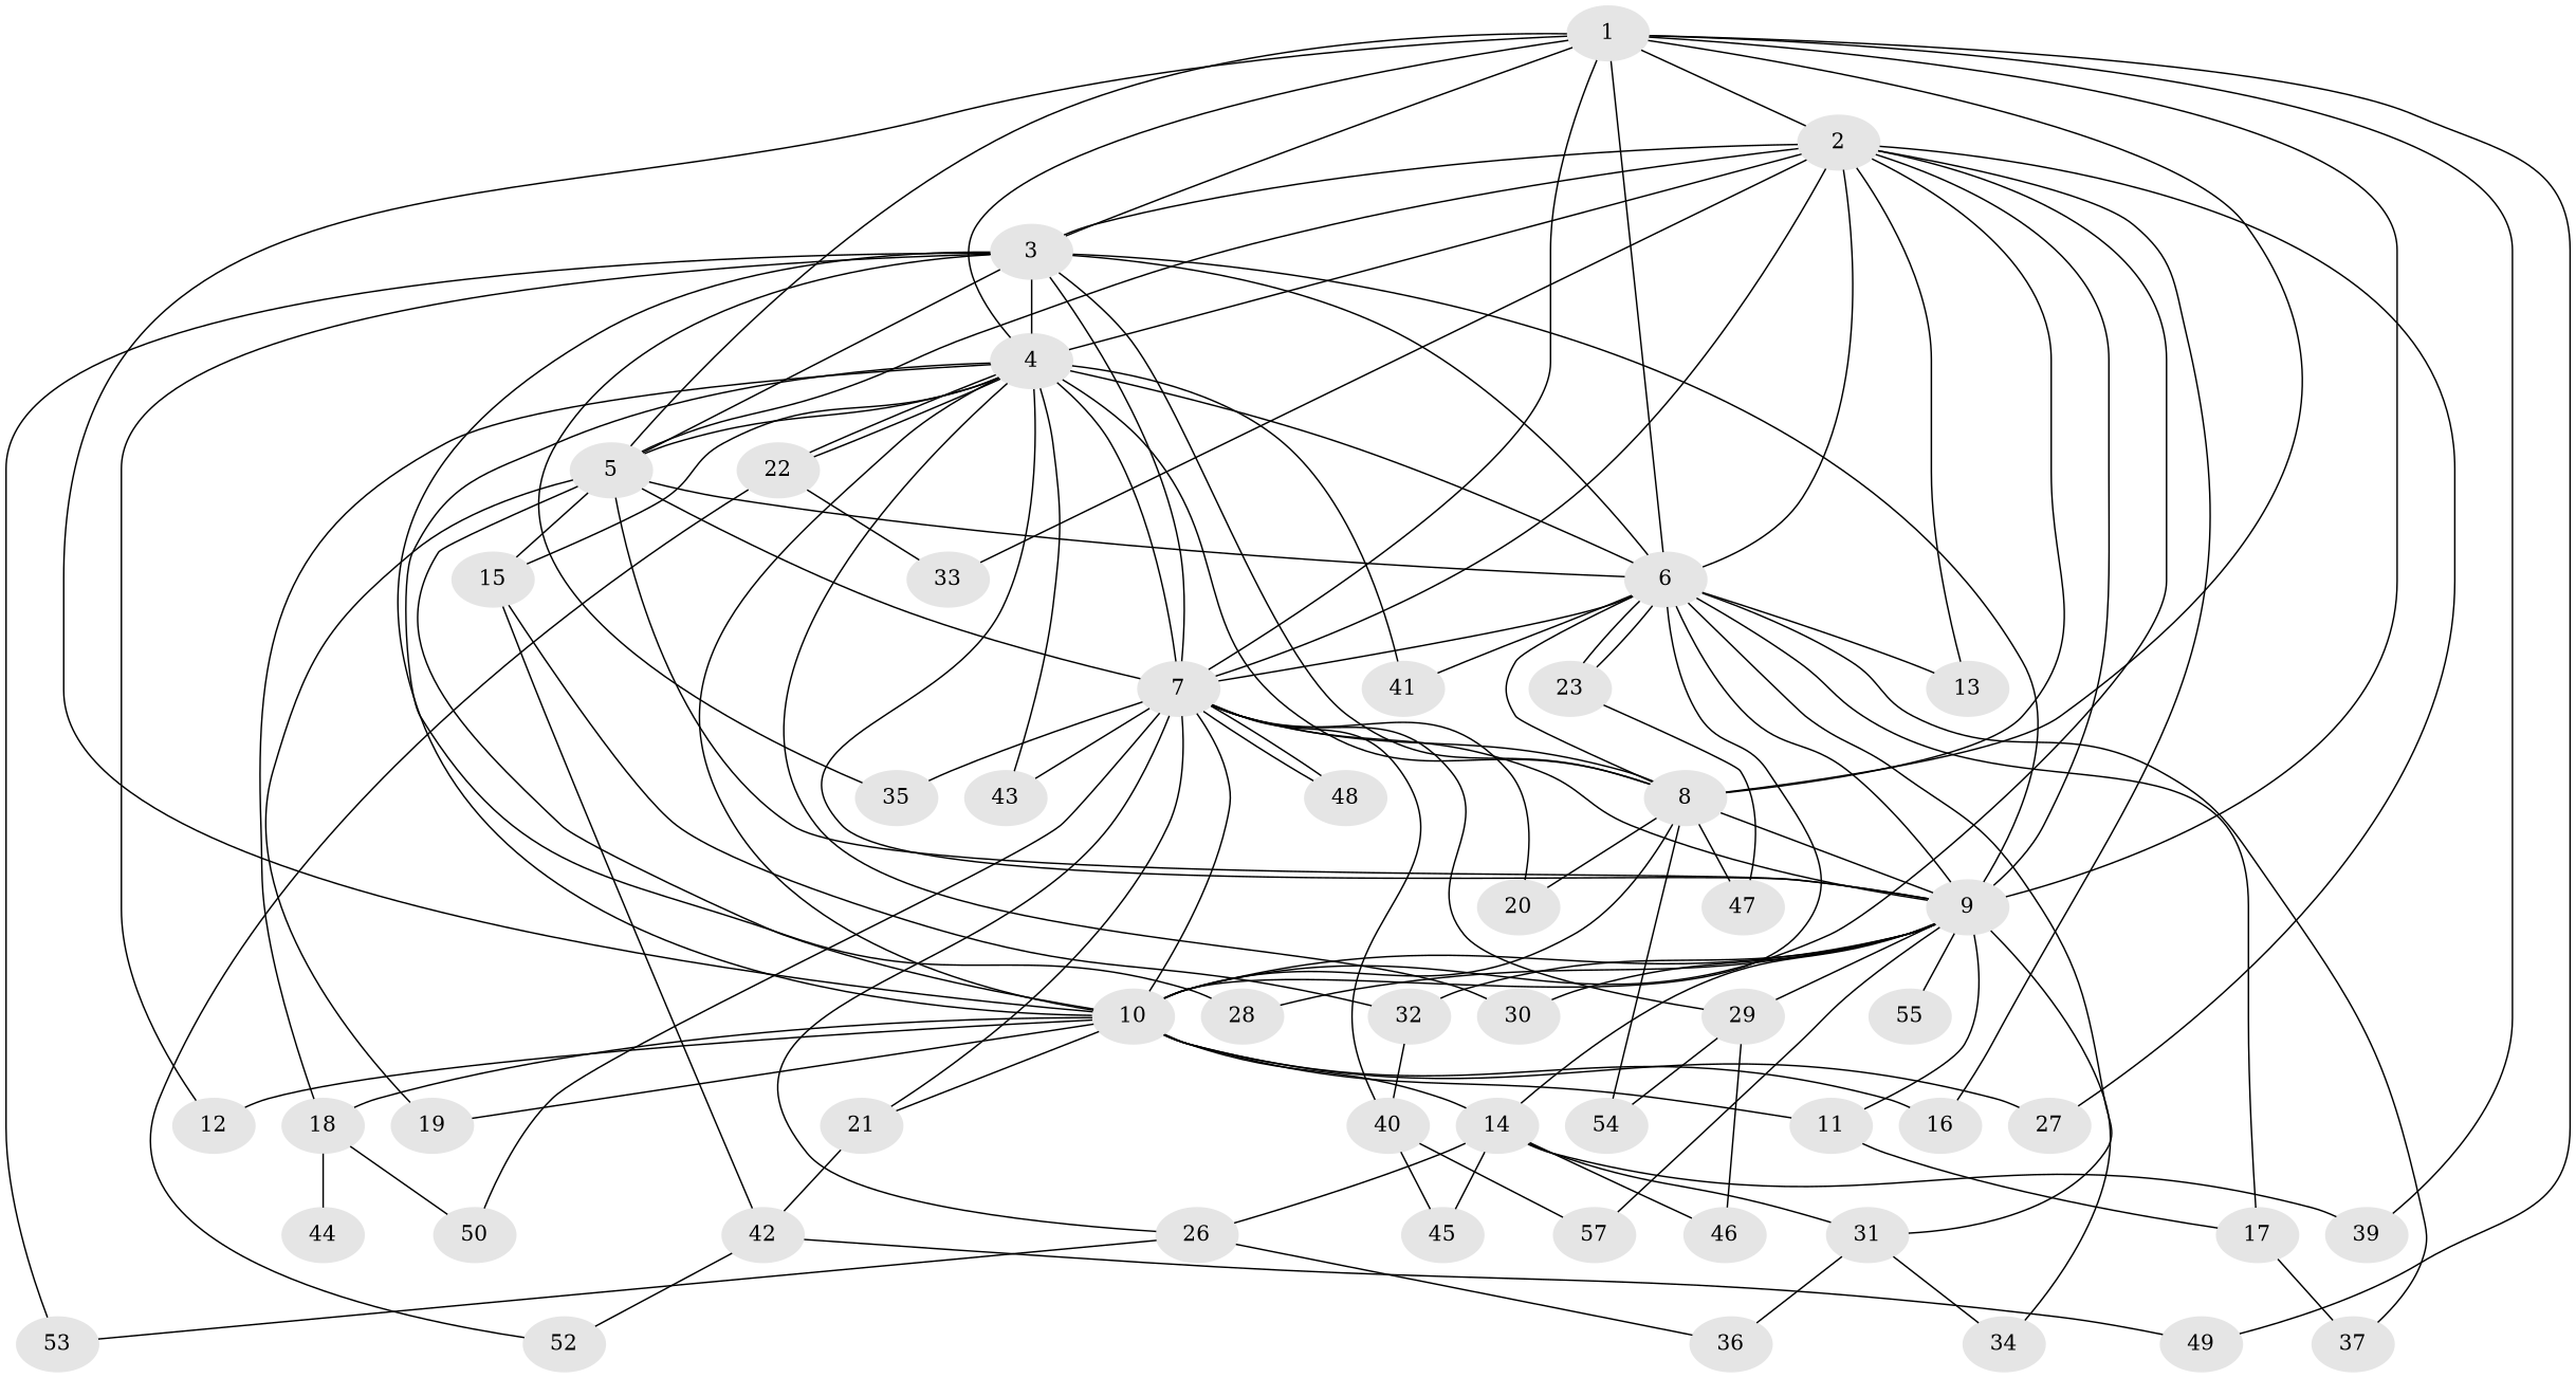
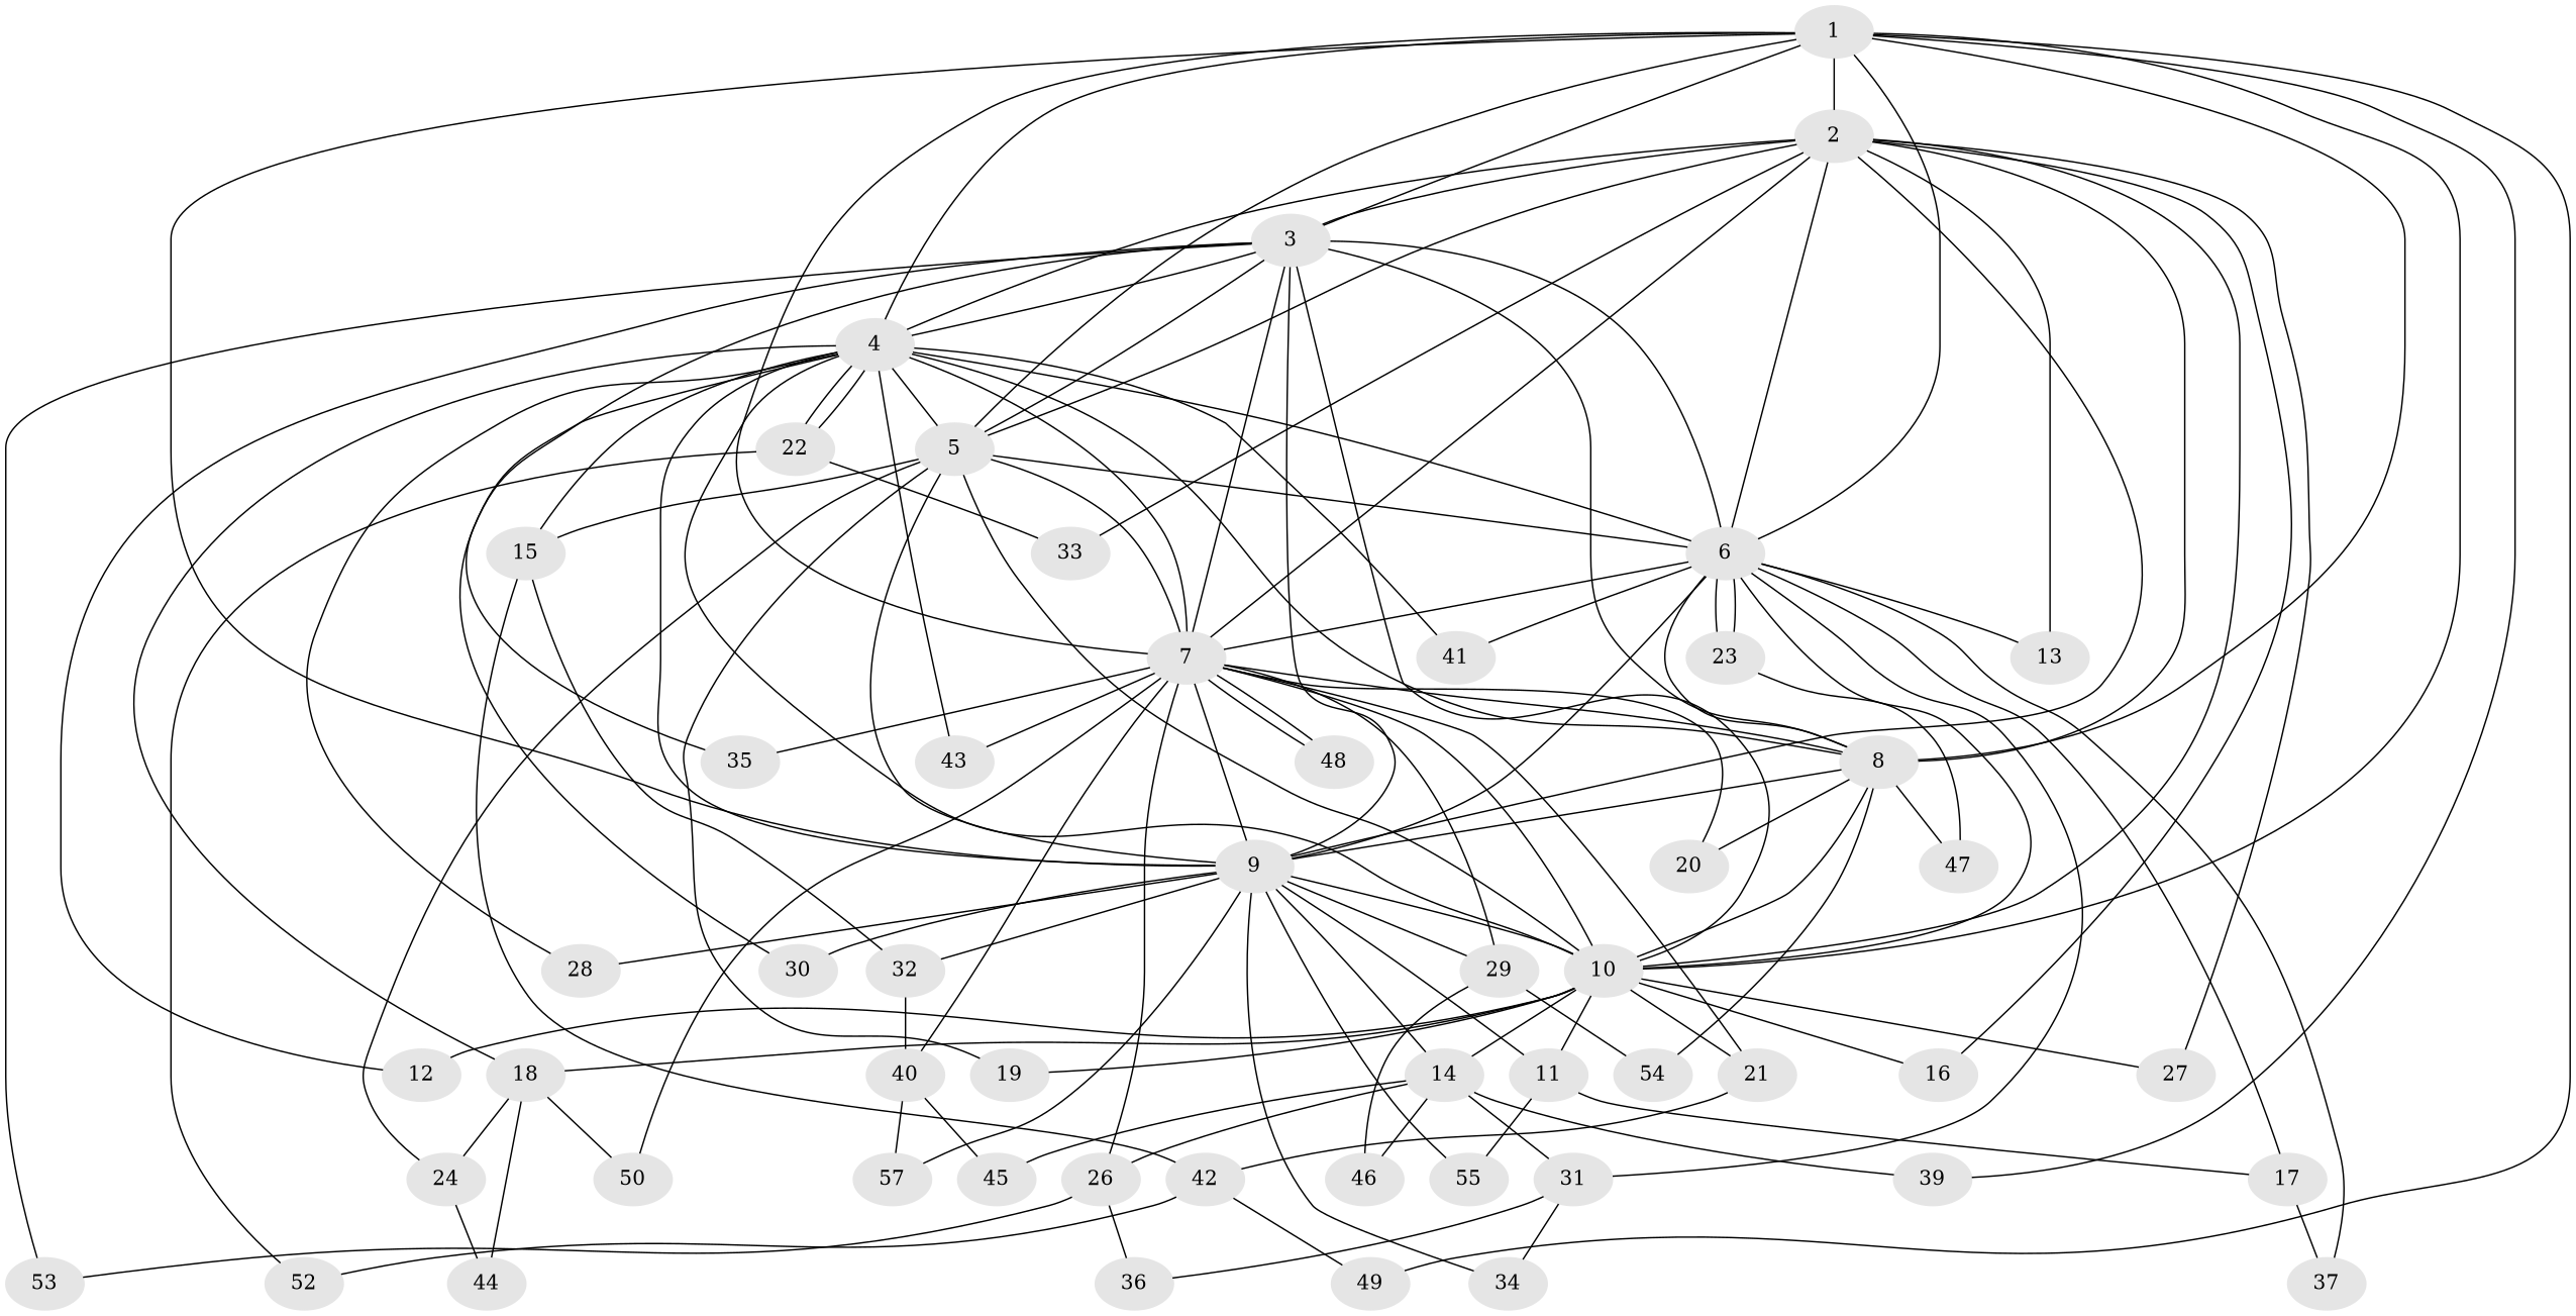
  graph {
    node [color=gray90 style=filled]
    1
    2
    3
    4
    5
    6
    7
    8
    9
    10
    39
    49
    13
    16
    27
    33
    12
    35
    53
    15
    18
    22
    28
    30
    41
    43
    19
+   24
    17
    23
    31
    37
    20
    21
    26
    29
    40
    48
    50
    47
    54
    11
    14
    n44 [label=55]
    32
    34
    n47 [label=57]
    42
    44
    52
    36
    46
    45
    1 -- 2
    1 -- 3
    1 -- 4
    1 -- 5
    1 -- 6
    1 -- 7
    1 -- 8
    1 -- 9
    1 -- 10
    1 -- 39
    1 -- 49
    2 -- 3
    2 -- 4
    2 -- 5
    2 -- 6
    2 -- 7
    2 -- 8
    2 -- 9
    2 -- 10
    2 -- 13
    2 -- 16
    2 -- 27
    2 -- 33
    3 -- 4
    3 -- 5
    3 -- 6
    3 -- 7
    3 -- 8
    3 -- 9
    3 -- 10
    3 -- 12
    3 -- 35
    3 -- 53
    4 -- 5
    4 -- 6
    4 -- 7
    4 -- 8
    4 -- 9
    4 -- 10
    4 -- 15
    4 -- 18
    4 -- 22
    4 -- 22
    4 -- 28
    4 -- 30
    4 -- 41
    4 -- 43
    5 -- 6
    5 -- 7
    5 -- 9
    5 -- 10
    5 -- 15
    5 -- 19
+   5 -- 24
    6 -- 7
    6 -- 8
    6 -- 9
    6 -- 10
    6 -- 13
    6 -- 41
    6 -- 17
    6 -- 23
    6 -- 23
    6 -- 31
    6 -- 37
    7 -- 8
    7 -- 9
    7 -- 10
    7 -- 35
    7 -- 43
    7 -- 20
    7 -- 21
    7 -- 26
    7 -- 29
    7 -- 40
    7 -- 48
    7 -- 48
    7 -- 50
    8 -- 9
    8 -- 10
    8 -- 20
    8 -- 47
    8 -- 54
    9 -- 10
    9 -- 28
    9 -- 30
    9 -- 29
    9 -- 11
    9 -- 14
    9 -- n44
    9 -- 32
    9 -- 34
    9 -- n47
    10 -- 16
    10 -- 27
    10 -- 12
    10 -- 18
    10 -- 19
    10 -- 21
    10 -- 11
    10 -- 14
    15 -- 32
    15 -- 42
+   18 -- 24
    18 -- 50
    18 -- 44
    22 -- 33
    22 -- 52
+   24 -- 44
    17 -- 37
    23 -- 47
    31 -- 34
    31 -- 36
    21 -- 42
    26 -- 53
    26 -- 36
    29 -- 54
    29 -- 46
    40 -- n47
    40 -- 45
    11 -- 17
+   11 -- n44
    14 -- 39
    14 -- 31
    14 -- 26
    14 -- 46
    14 -- 45
    32 -- 40
    42 -- 49
    42 -- 52
  }
